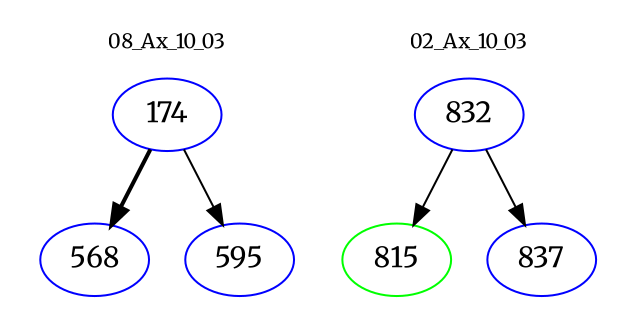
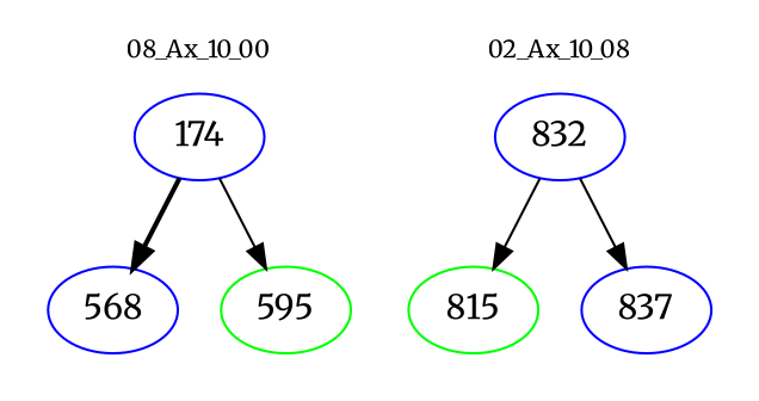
  digraph {
    fontname=Merriweather
    node [color=blue fontname=Merriweather]
    edge [color=black fontname=Merriweather style=solid]
    n1 [label=174]
    n2 [label=568]
-   n3 [label=595]
+   n3 [color=green label=595]
    n4 [label=832]
    n5 [color=green label=815]
    n6 [label=837]
    subgraph cluster_1 {
      color=white
      fontsize=10
-     label="08_Ax_10_03"
+     label="08_Ax_10_00"
      n1
      n2
      n3
    }
    subgraph cluster_2 {
      color=white
      fontsize=10
-     label="02_Ax_10_03"
+     label="02_Ax_10_08"
      n4
      n5
      n6
    }
    n1 -> n2 [style=bold]
    n1 -> n3
    n4 -> n5
    n4 -> n6
  }
